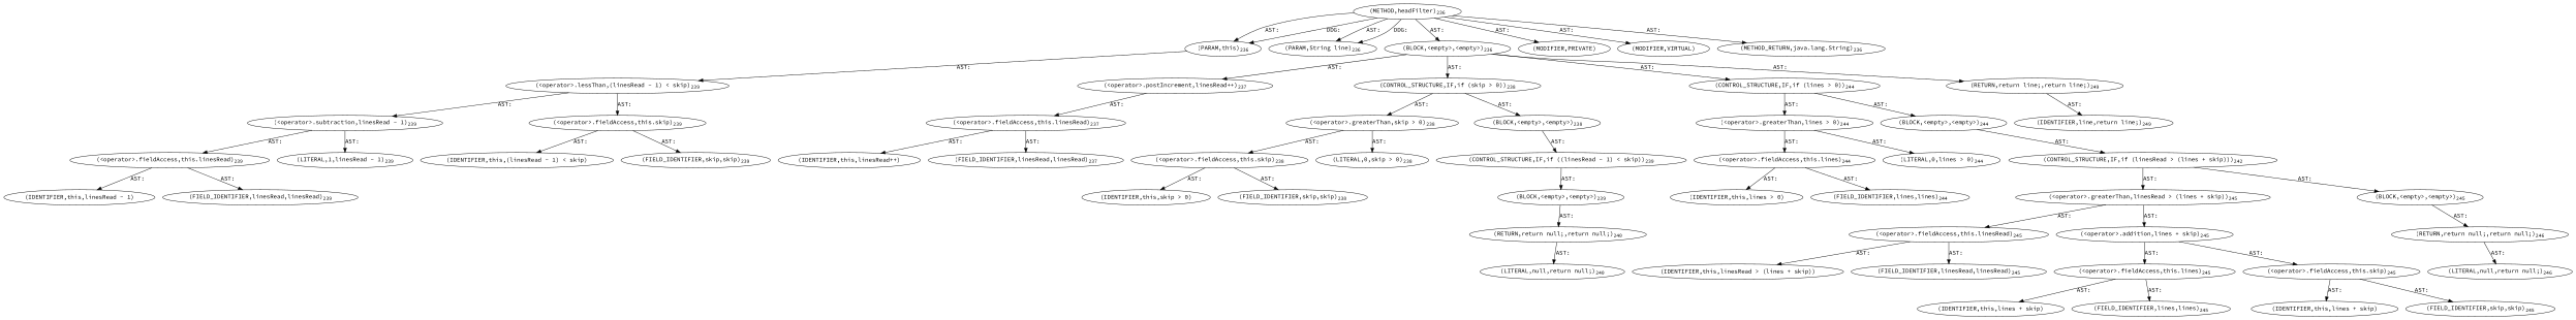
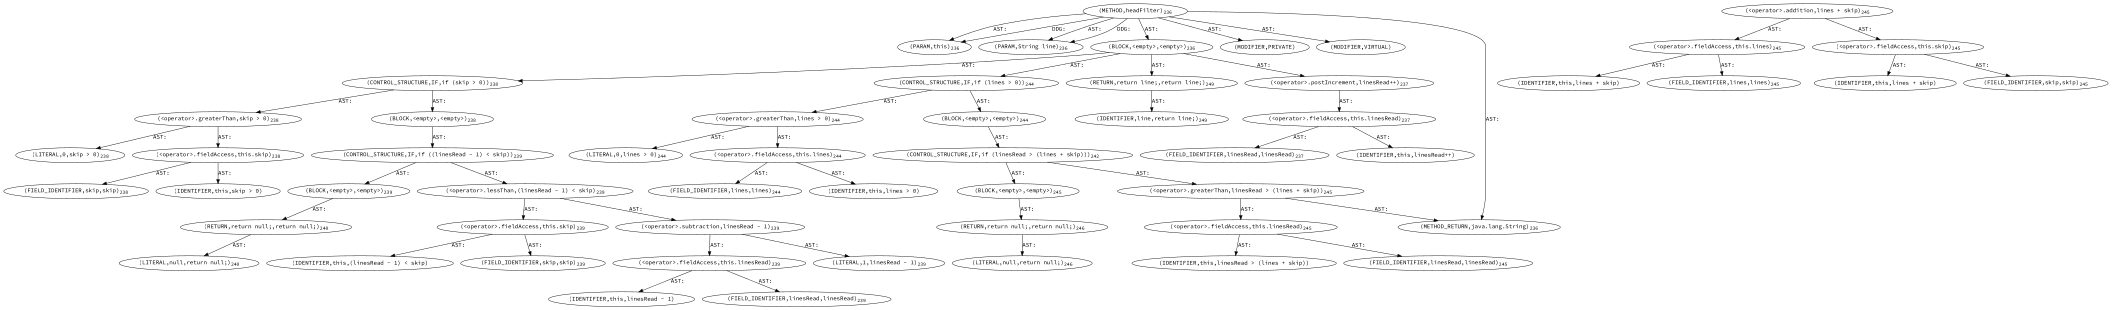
  digraph {
    fontname="Source Code Pro"
    node [fontname="Source Code Pro"]
    edge [fontname="Source Code Pro"]
    n1 [label=<(METHOD,headFilter)<SUB>236</SUB>>]
    n2 [label=<(PARAM,this)<SUB>236</SUB>>]
    n3 [label=<(PARAM,String line)<SUB>236</SUB>>]
    n4 [label=<(BLOCK,&lt;empty&gt;,&lt;empty&gt;)<SUB>236</SUB>>]
    n5 [label=<(MODIFIER,PRIVATE)>]
    n6 [label=<(MODIFIER,VIRTUAL)>]
    n7 [label=<(METHOD_RETURN,java.lang.String)<SUB>236</SUB>>]
    n8 [label=<(&lt;operator&gt;.postIncrement,linesRead++)<SUB>237</SUB>>]
    n9 [label=<(CONTROL_STRUCTURE,IF,if (skip &gt; 0))<SUB>238</SUB>>]
    n10 [label=<(CONTROL_STRUCTURE,IF,if (lines &gt; 0))<SUB>244</SUB>>]
    n11 [label=<(RETURN,return line;,return line;)<SUB>249</SUB>>]
    n12 [label=<(&lt;operator&gt;.fieldAccess,this.linesRead)<SUB>237</SUB>>]
    n13 [label=<(&lt;operator&gt;.greaterThan,skip &gt; 0)<SUB>238</SUB>>]
    n14 [label=<(BLOCK,&lt;empty&gt;,&lt;empty&gt;)<SUB>238</SUB>>]
    n15 [label=<(&lt;operator&gt;.greaterThan,lines &gt; 0)<SUB>244</SUB>>]
    n16 [label=<(BLOCK,&lt;empty&gt;,&lt;empty&gt;)<SUB>244</SUB>>]
    n17 [label=<(IDENTIFIER,line,return line;)<SUB>249</SUB>>]
    n18 [label=<(IDENTIFIER,this,linesRead++)>]
    n19 [label=<(FIELD_IDENTIFIER,linesRead,linesRead)<SUB>237</SUB>>]
    n20 [label=<(&lt;operator&gt;.fieldAccess,this.skip)<SUB>238</SUB>>]
    n21 [label=<(LITERAL,0,skip &gt; 0)<SUB>238</SUB>>]
    n22 [label=<(CONTROL_STRUCTURE,IF,if ((linesRead - 1) &lt; skip))<SUB>239</SUB>>]
    n23 [label=<(IDENTIFIER,this,skip &gt; 0)>]
    n24 [label=<(FIELD_IDENTIFIER,skip,skip)<SUB>238</SUB>>]
    n25 [label=<(&lt;operator&gt;.lessThan,(linesRead - 1) &lt; skip)<SUB>239</SUB>>]
    n26 [label=<(BLOCK,&lt;empty&gt;,&lt;empty&gt;)<SUB>239</SUB>>]
    n27 [label=<(&lt;operator&gt;.subtraction,linesRead - 1)<SUB>239</SUB>>]
    n28 [label=<(&lt;operator&gt;.fieldAccess,this.skip)<SUB>239</SUB>>]
    n29 [label=<(RETURN,return null;,return null;)<SUB>240</SUB>>]
    n30 [label=<(&lt;operator&gt;.fieldAccess,this.linesRead)<SUB>239</SUB>>]
    n31 [label=<(LITERAL,1,linesRead - 1)<SUB>239</SUB>>]
    n32 [label=<(IDENTIFIER,this,(linesRead - 1) &lt; skip)>]
    n33 [label=<(FIELD_IDENTIFIER,skip,skip)<SUB>239</SUB>>]
    n34 [label=<(IDENTIFIER,this,linesRead - 1)>]
    n35 [label=<(FIELD_IDENTIFIER,linesRead,linesRead)<SUB>239</SUB>>]
    n36 [label=<(LITERAL,null,return null;)<SUB>240</SUB>>]
    n37 [label=<(&lt;operator&gt;.fieldAccess,this.lines)<SUB>244</SUB>>]
    n38 [label=<(LITERAL,0,lines &gt; 0)<SUB>244</SUB>>]
    n39 [label=<(CONTROL_STRUCTURE,IF,if (linesRead &gt; (lines + skip)))<SUB>242</SUB>>]
    n40 [label=<(IDENTIFIER,this,lines &gt; 0)>]
    n41 [label=<(FIELD_IDENTIFIER,lines,lines)<SUB>244</SUB>>]
    n42 [label=<(&lt;operator&gt;.greaterThan,linesRead &gt; (lines + skip))<SUB>245</SUB>>]
    n43 [label=<(BLOCK,&lt;empty&gt;,&lt;empty&gt;)<SUB>245</SUB>>]
    n44 [label=<(&lt;operator&gt;.fieldAccess,this.linesRead)<SUB>245</SUB>>]
    n45 [label=<(&lt;operator&gt;.addition,lines + skip)<SUB>245</SUB>>]
    n46 [label=<(RETURN,return null;,return null;)<SUB>246</SUB>>]
    n47 [label=<(IDENTIFIER,this,linesRead &gt; (lines + skip))>]
    n48 [label=<(FIELD_IDENTIFIER,linesRead,linesRead)<SUB>245</SUB>>]
    n49 [label=<(&lt;operator&gt;.fieldAccess,this.lines)<SUB>245</SUB>>]
    n50 [label=<(&lt;operator&gt;.fieldAccess,this.skip)<SUB>245</SUB>>]
    n51 [label=<(IDENTIFIER,this,lines + skip)>]
    n52 [label=<(FIELD_IDENTIFIER,lines,lines)<SUB>245</SUB>>]
    n53 [label=<(IDENTIFIER,this,lines + skip)>]
    n54 [label=<(FIELD_IDENTIFIER,skip,skip)<SUB>245</SUB>>]
    n55 [label=<(LITERAL,null,return null;)<SUB>246</SUB>>]
    n1 -> n2 [label="AST: "]
    n1 -> n2 [label="DDG: "]
    n1 -> n3 [label="AST: "]
    n1 -> n3 [label="DDG: "]
    n1 -> n4 [label="AST: "]
    n1 -> n5 [label="AST: "]
    n1 -> n6 [label="AST: "]
    n1 -> n7 [label="AST: "]
    n4 -> n8 [label="AST: "]
    n4 -> n9 [label="AST: "]
    n4 -> n10 [label="AST: "]
    n4 -> n11 [label="AST: "]
    n8 -> n12 [label="AST: "]
    n9 -> n13 [label="AST: "]
    n9 -> n14 [label="AST: "]
    n10 -> n15 [label="AST: "]
    n10 -> n16 [label="AST: "]
    n11 -> n17 [label="AST: "]
    n12 -> n18 [label="AST: "]
    n12 -> n19 [label="AST: "]
    n13 -> n20 [label="AST: "]
    n13 -> n21 [label="AST: "]
    n14 -> n22 [label="AST: "]
    n15 -> n37 [label="AST: "]
    n15 -> n38 [label="AST: "]
    n16 -> n39 [label="AST: "]
    n20 -> n23 [label="AST: "]
    n20 -> n24 [label="AST: "]
-   n2 -> n25 [label="AST: "]
+   n22 -> n25 [label="AST: "]
    n22 -> n26 [label="AST: "]
    n25 -> n27 [label="AST: "]
    n25 -> n28 [label="AST: "]
    n26 -> n29 [label="AST: "]
    n27 -> n30 [label="AST: "]
    n27 -> n31 [label="AST: "]
    n28 -> n32 [label="AST: "]
    n28 -> n33 [label="AST: "]
    n29 -> n36 [label="AST: "]
    n30 -> n34 [label="AST: "]
    n30 -> n35 [label="AST: "]
    n37 -> n40 [label="AST: "]
    n37 -> n41 [label="AST: "]
    n39 -> n42 [label="AST: "]
    n39 -> n43 [label="AST: "]
    n42 -> n44 [label="AST: "]
-   n42 -> n45 [label="AST: "]
+   n42 -> n7 [label="AST: "]
    n43 -> n46 [label="AST: "]
    n44 -> n47 [label="AST: "]
    n44 -> n48 [label="AST: "]
    n45 -> n49 [label="AST: "]
    n45 -> n50 [label="AST: "]
    n46 -> n55 [label="AST: "]
    n49 -> n51 [label="AST: "]
    n49 -> n52 [label="AST: "]
    n50 -> n53 [label="AST: "]
    n50 -> n54 [label="AST: "]
  }
